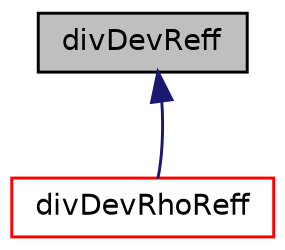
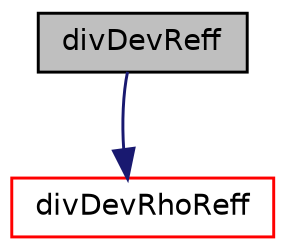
  digraph {
    rankdir=TB
    node [fontname=Helvetica fontsize=10 shape=record]
    n1 [color=black fillcolor=grey75 fontcolor=black height=0.2 label=divDevReff style=filled width=0.4]
    n2 [color=red height=0.2 label=divDevRhoReff width=0.4]
-   n2 -> n1 [color=midnightblue fontname=Helvetica fontsize=10 labelfontname=Helvetica labelfontsize=10 style=solid]
+   n1 -> n2 [color=midnightblue fontname=Helvetica fontsize=10 labelfontname=Helvetica labelfontsize=10 style=solid]
  }
